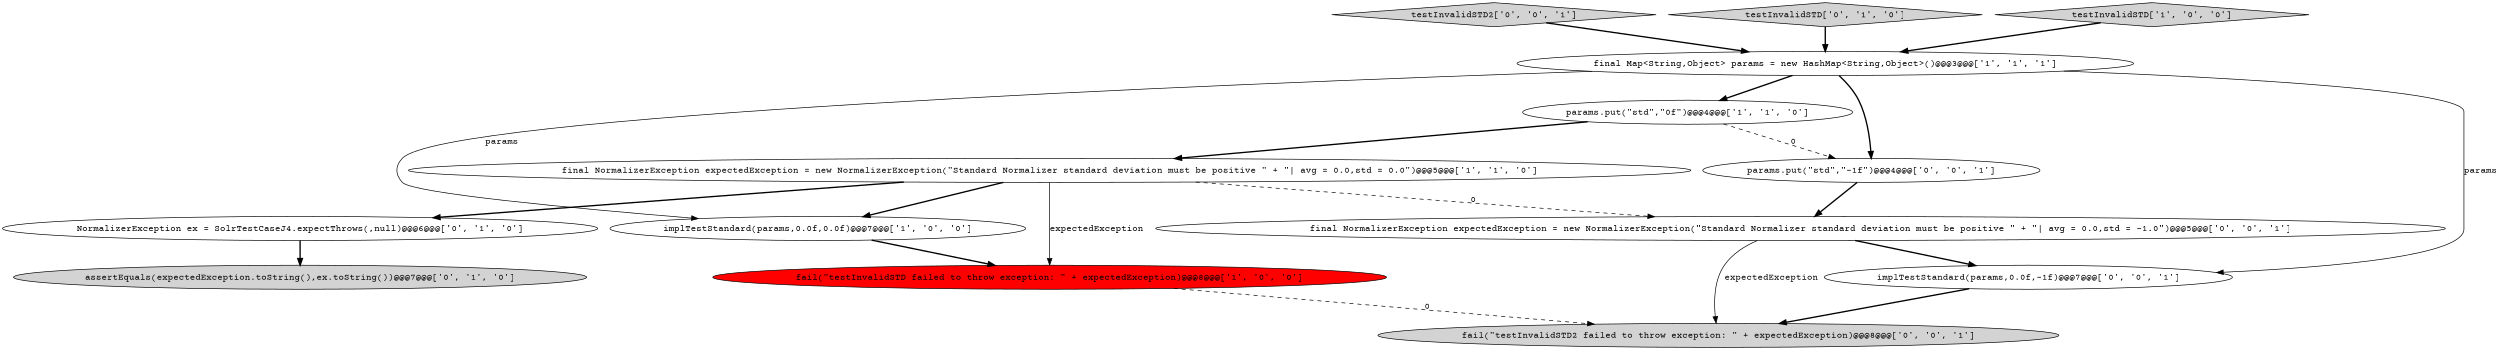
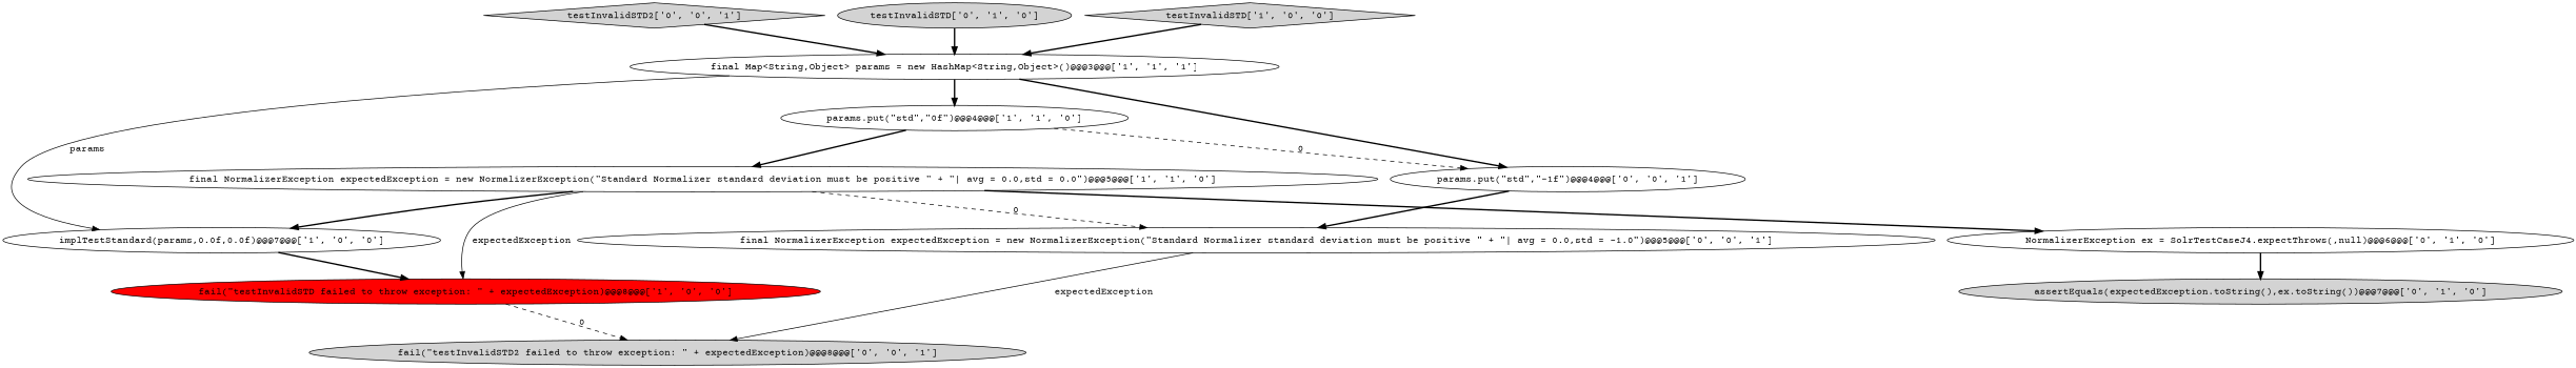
  digraph {
    fontname="Courier Prime"
    node [fillcolor=white fontname="Courier Prime" shape=ellipse style=filled]
    edge [fontname="Courier Prime" style=bold]
    n1 [fillcolor=red label="fail(\"testInvalidSTD failed to throw exception: \" + expectedException)@@@8@@@['1', '0', '0']"]
    n2 [fillcolor=lightgray label="fail(\"testInvalidSTD2 failed to throw exception: \" + expectedException)@@@8@@@['0', '0', '1']"]
    n3 [label="final Map<String,Object> params = new HashMap<String,Object>()@@@3@@@['1', '1', '1']"]
    n4 [label="params.put(\"std\",\"-1f\")@@@4@@@['0', '0', '1']"]
    n5 [label="implTestStandard(params,0.0f,0.0f)@@@7@@@['1', '0', '0']"]
-   n6 [label="implTestStandard(params,0.0f,-1f)@@@7@@@['0', '0', '1']"]
    n7 [label="params.put(\"std\",\"0f\")@@@4@@@['1', '1', '0']"]
    n8 [label="final NormalizerException expectedException = new NormalizerException(\"Standard Normalizer standard deviation must be positive \" + \"| avg = 0.0,std = -1.0\")@@@5@@@['0', '0', '1']"]
    n9 [label="final NormalizerException expectedException = new NormalizerException(\"Standard Normalizer standard deviation must be positive \" + \"| avg = 0.0,std = 0.0\")@@@5@@@['1', '1', '0']"]
    n10 [label="NormalizerException ex = SolrTestCaseJ4.expectThrows(,null)@@@6@@@['0', '1', '0']"]
    n11 [fillcolor=lightgray label="assertEquals(expectedException.toString(),ex.toString())@@@7@@@['0', '1', '0']"]
    n12 [fillcolor=lightgray label="testInvalidSTD2['0', '0', '1']" shape=diamond]
-   n13 [fillcolor=lightgray label="testInvalidSTD['0', '1', '0']" shape=diamond]
+   n13 [fillcolor=lightgray label="testInvalidSTD['0', '1', '0']"]
    n14 [fillcolor=lightgray label="testInvalidSTD['1', '0', '0']" shape=diamond]
    n1 -> n2 [label=0 style=dashed]
    n3 -> n4
    n3 -> n5 [label=params style=solid]
-   n3 -> n6 [label=params style=solid]
    n3 -> n7
    n4 -> n8
    n5 -> n1
-   n6 -> n2
    n7 -> n4 [label=0 style=dashed]
    n7 -> n9
    n8 -> n2 [label=expectedException style=solid]
-   n8 -> n6
    n9 -> n1 [label=expectedException style=solid]
    n9 -> n5
    n9 -> n8 [label=0 style=dashed]
    n9 -> n10
    n10 -> n11
    n12 -> n3
    n13 -> n3
    n14 -> n3
  }
